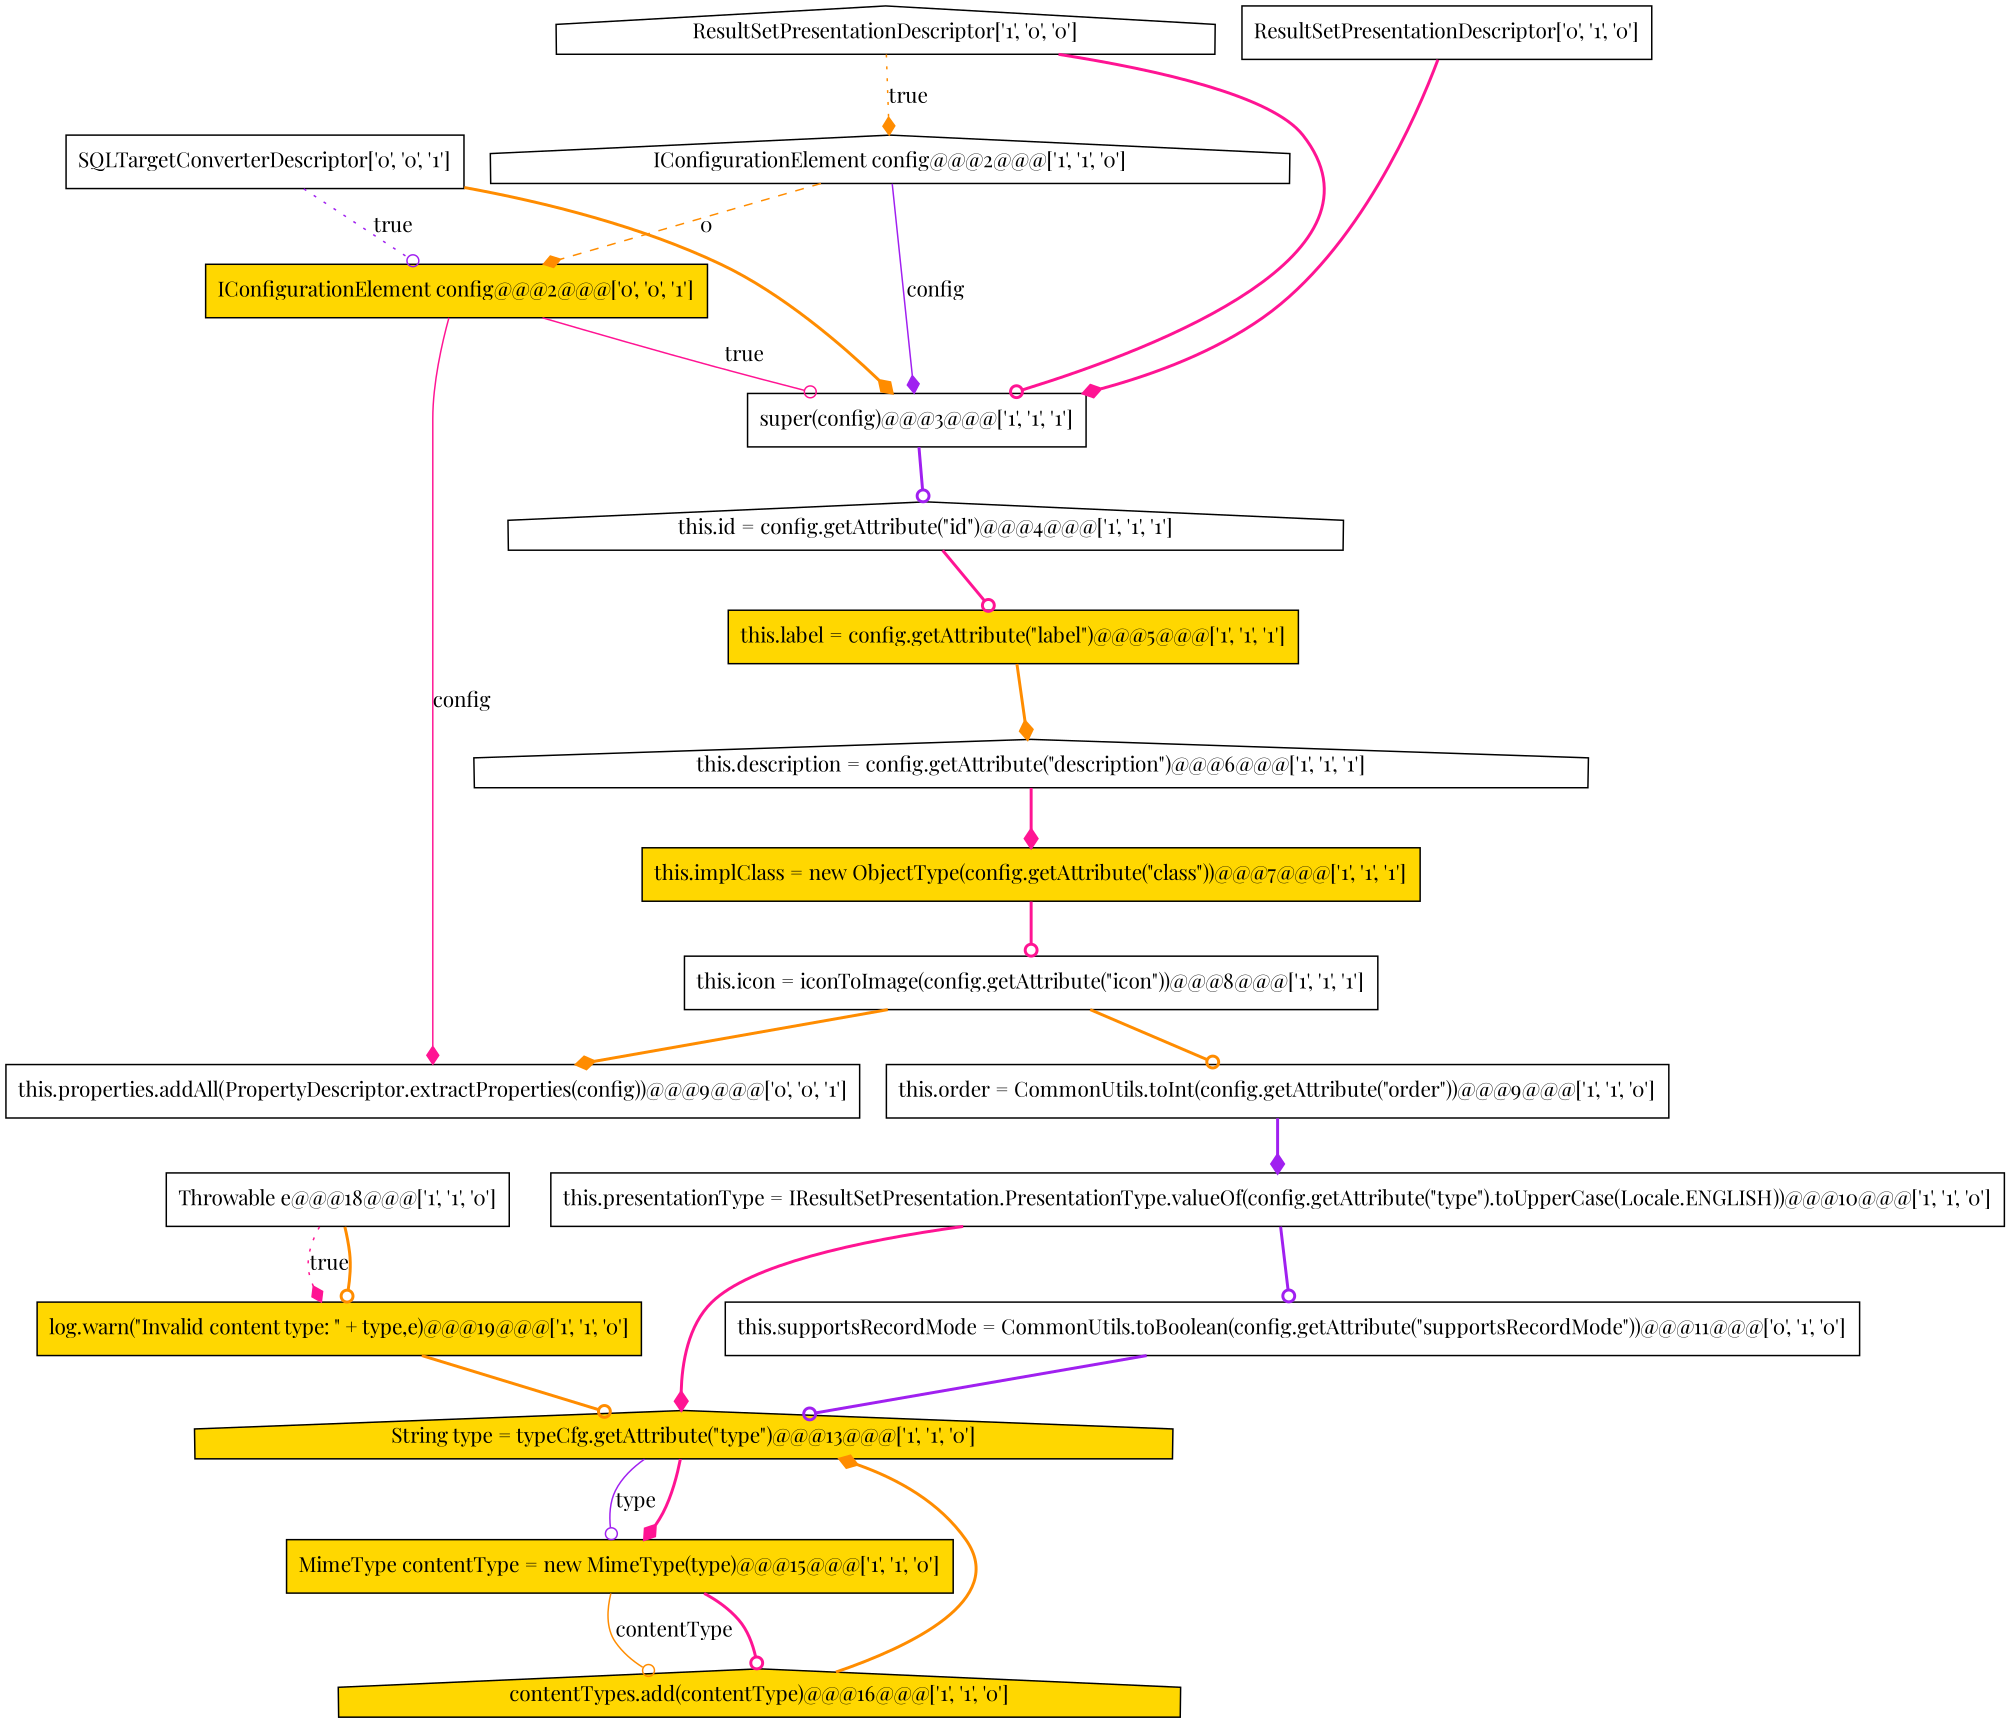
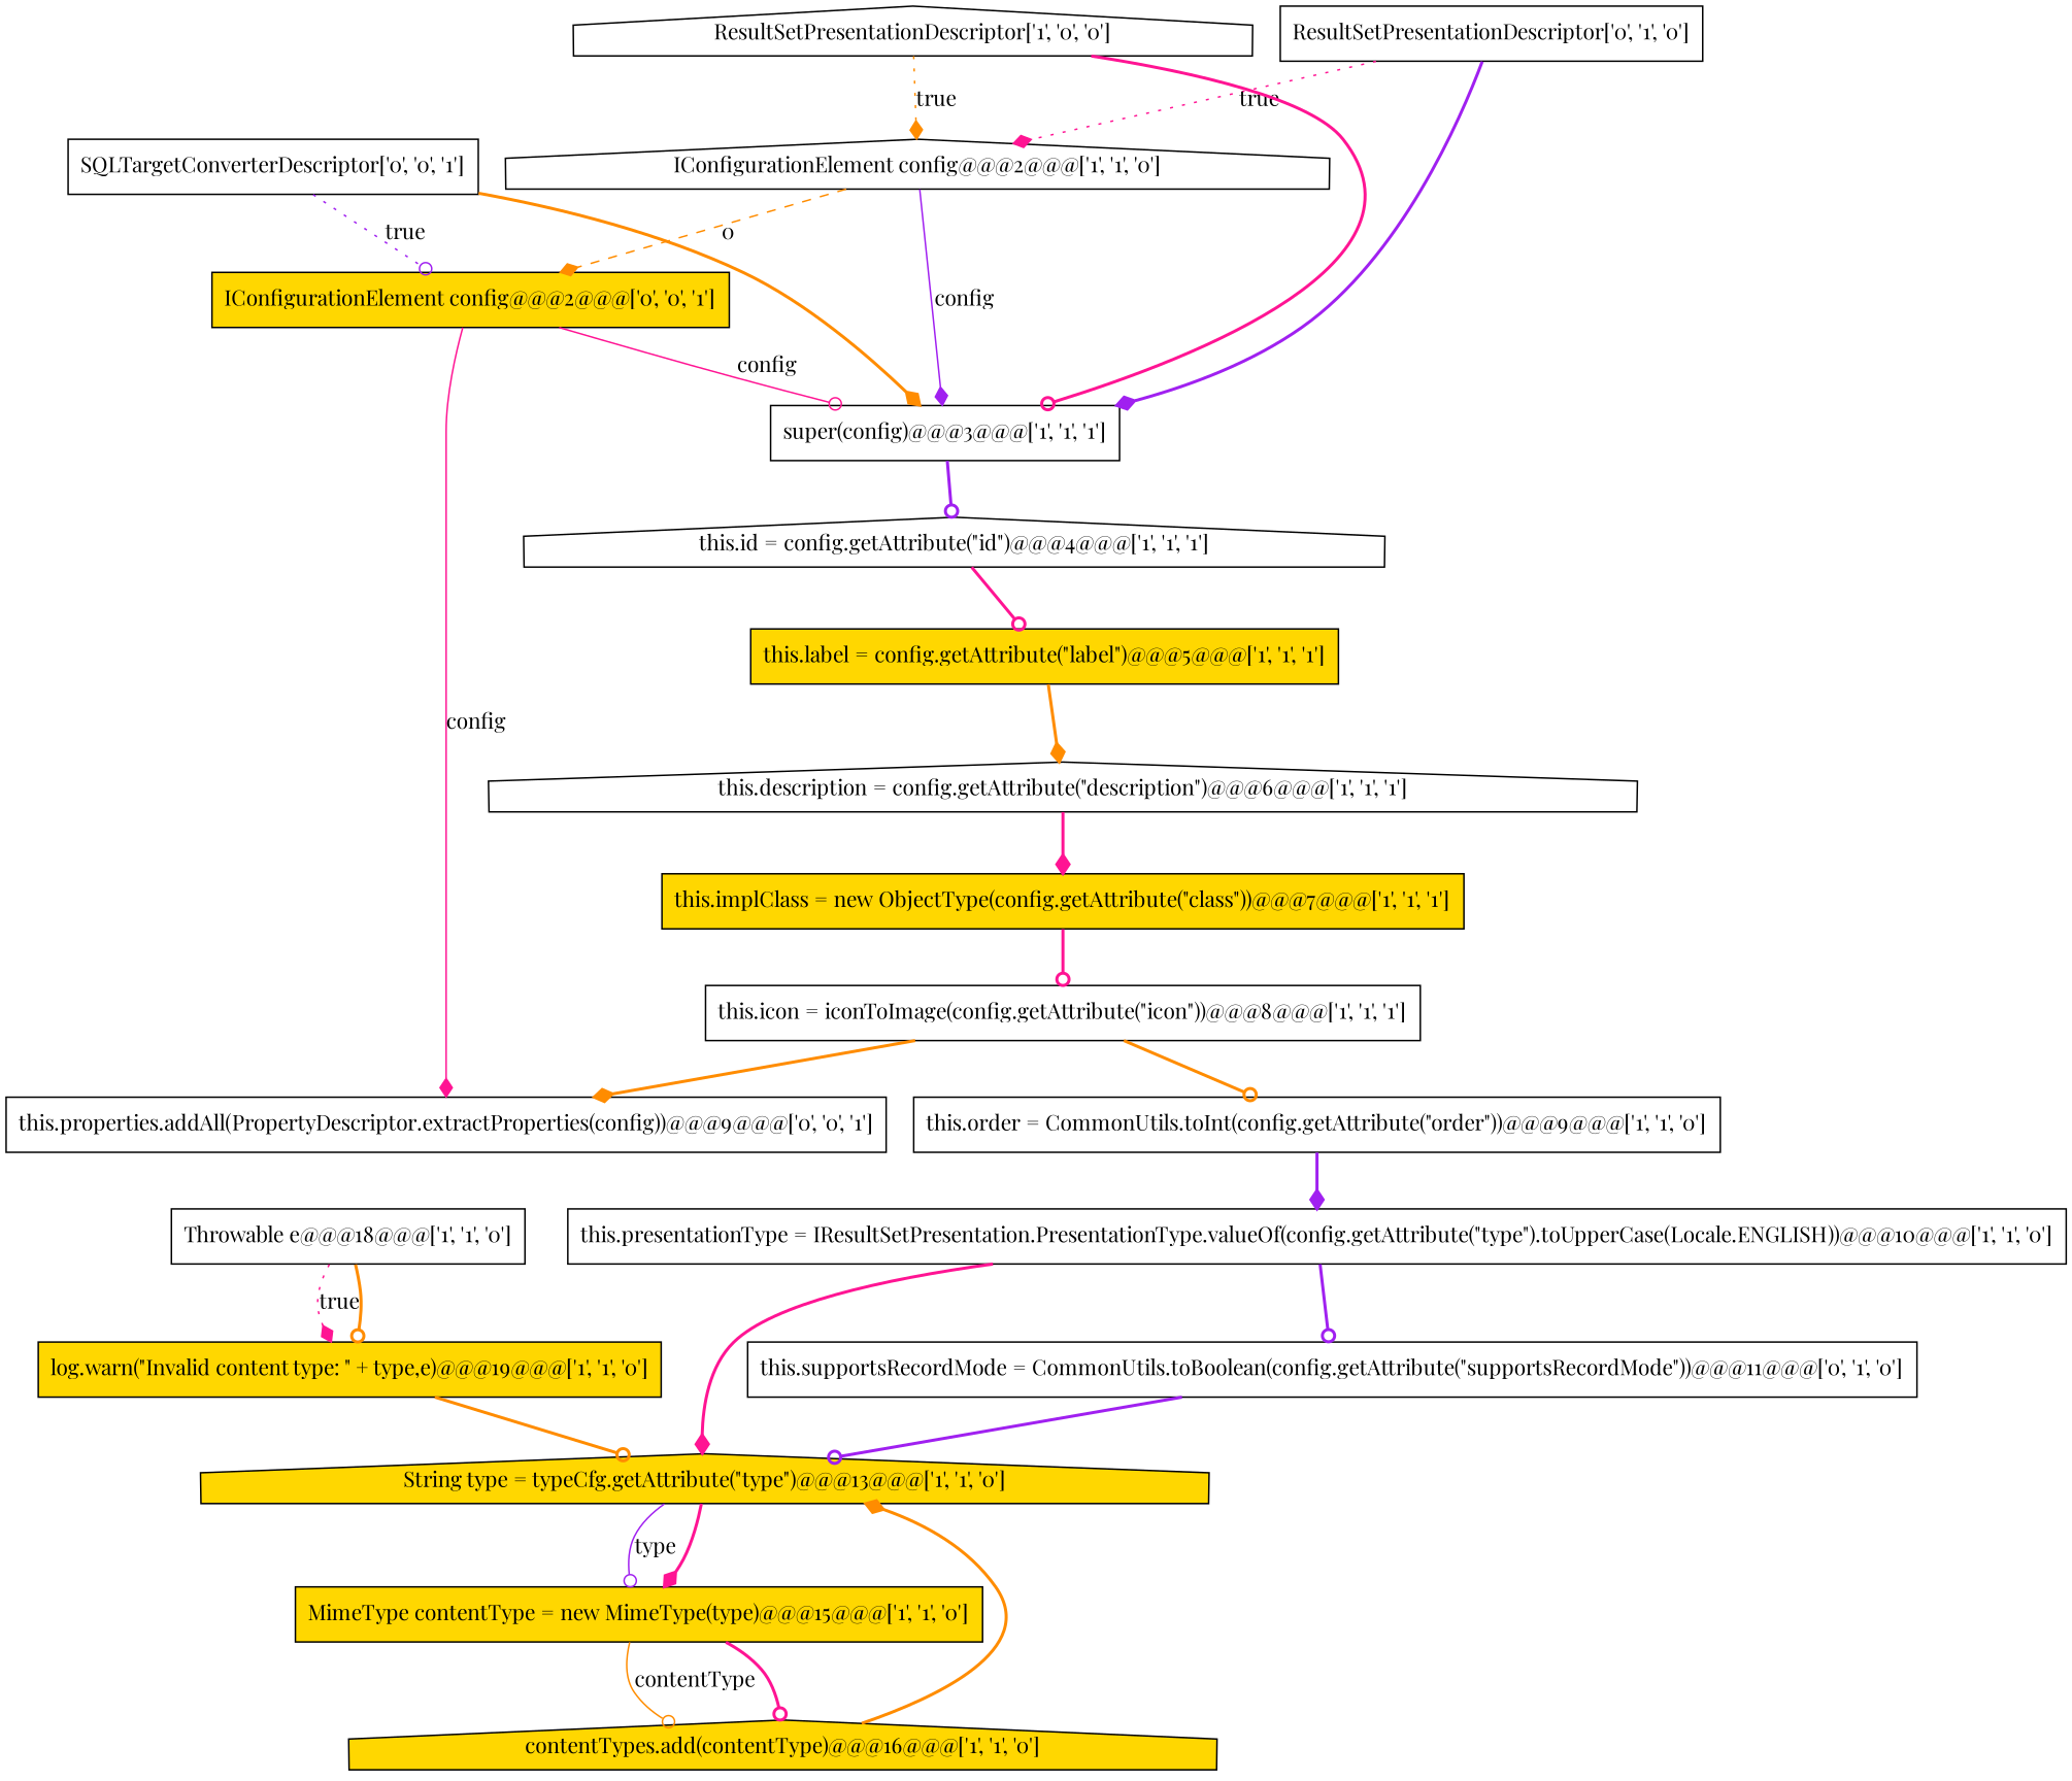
  digraph {
    fontname="Playfair Display"
    node [fillcolor=white fontname="Playfair Display" shape=box style=filled]
    edge [arrowhead=diamond color=deeppink fontname="Playfair Display" style=bold]
    n1 [label="ResultSetPresentationDescriptor['0', '1', '0']"]
    n2 [label="super(config)@@@3@@@['1', '1', '1']"]
    n3 [label="IConfigurationElement config@@@2@@@['1', '1', '0']" shape=house]
    n4 [label="this.id = config.getAttribute(\"id\")@@@4@@@['1', '1', '1']" shape=house]
    n5 [fillcolor=gold label="IConfigurationElement config@@@2@@@['0', '0', '1']"]
    n6 [fillcolor=gold label="String type = typeCfg.getAttribute(\"type\")@@@13@@@['1', '1', '0']" shape=house]
    n7 [fillcolor=gold label="MimeType contentType = new MimeType(type)@@@15@@@['1', '1', '0']"]
    n8 [fillcolor=gold label="contentTypes.add(contentType)@@@16@@@['1', '1', '0']" shape=house]
    n9 [fillcolor=gold label="this.label = config.getAttribute(\"label\")@@@5@@@['1', '1', '1']"]
    n10 [label="Throwable e@@@18@@@['1', '1', '0']"]
    n11 [fillcolor=gold label="log.warn(\"Invalid content type: \" + type,e)@@@19@@@['1', '1', '0']"]
    n12 [label="this.description = config.getAttribute(\"description\")@@@6@@@['1', '1', '1']" shape=house]
    n13 [fillcolor=gold label="this.implClass = new ObjectType(config.getAttribute(\"class\"))@@@7@@@['1', '1', '1']"]
    n14 [label="ResultSetPresentationDescriptor['1', '0', '0']" shape=house]
    n15 [label="this.properties.addAll(PropertyDescriptor.extractProperties(config))@@@9@@@['0', '0', '1']"]
    n16 [label="SQLTargetConverterDescriptor['0', '0', '1']"]
    n17 [label="this.icon = iconToImage(config.getAttribute(\"icon\"))@@@8@@@['1', '1', '1']"]
    n18 [label="this.order = CommonUtils.toInt(config.getAttribute(\"order\"))@@@9@@@['1', '1', '0']"]
    n19 [label="this.presentationType = IResultSetPresentation.PresentationType.valueOf(config.getAttribute(\"type\").toUpperCase(Locale.ENGLISH))@@@10@@@['1', '1', '0']"]
    n20 [label="this.supportsRecordMode = CommonUtils.toBoolean(config.getAttribute(\"supportsRecordMode\"))@@@11@@@['0', '1', '0']"]
-   n1 -> n2
+   n1 -> n2 [color=purple]
+   n1 -> n3 [label=true style=dotted]
    n2 -> n4 [arrowhead=odot color=purple]
    n3 -> n2 [color=purple label=config style=solid]
    n3 -> n5 [color=darkorange label=0 style=dashed]
    n4 -> n9 [arrowhead=odot]
-   n5 -> n2 [arrowhead=odot label=true style=solid]
+   n5 -> n2 [arrowhead=odot label=config style=solid]
    n5 -> n15 [label=config style=solid]
    n6 -> n7
    n6 -> n7 [arrowhead=odot color=purple label=type style=solid]
    n7 -> n8 [arrowhead=odot]
    n7 -> n8 [arrowhead=odot color=darkorange label=contentType style=solid]
    n8 -> n6 [color=darkorange]
    n9 -> n12 [color=darkorange]
    n10 -> n11 [label=true style=dotted]
    n10 -> n11 [arrowhead=odot color=darkorange]
    n11 -> n6 [arrowhead=odot color=darkorange]
    n12 -> n13
    n13 -> n17 [arrowhead=odot]
    n14 -> n2 [arrowhead=odot]
    n14 -> n3 [color=darkorange label=true style=dotted]
    n16 -> n2 [color=darkorange]
    n16 -> n5 [arrowhead=odot color=purple label=true style=dotted]
    n17 -> n15 [color=darkorange]
    n17 -> n18 [arrowhead=odot color=darkorange]
    n18 -> n19 [color=purple]
    n19 -> n6
    n19 -> n20 [arrowhead=odot color=purple]
    n20 -> n6 [arrowhead=odot color=purple]
  }
